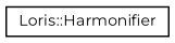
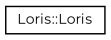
  digraph {
    rankdir=TB
    fontname=Montserrat
-   n1 [color=black fillcolor=white fontname=Montserrat fontsize=10 height=0.2 label="Loris::Harmonifier" shape=record style=filled width=0.4]
+   n1 [color=black fillcolor=white fontname=Montserrat fontsize=10 height=0.2 label="Loris::Loris" shape=record style=filled width=0.4]
  }
